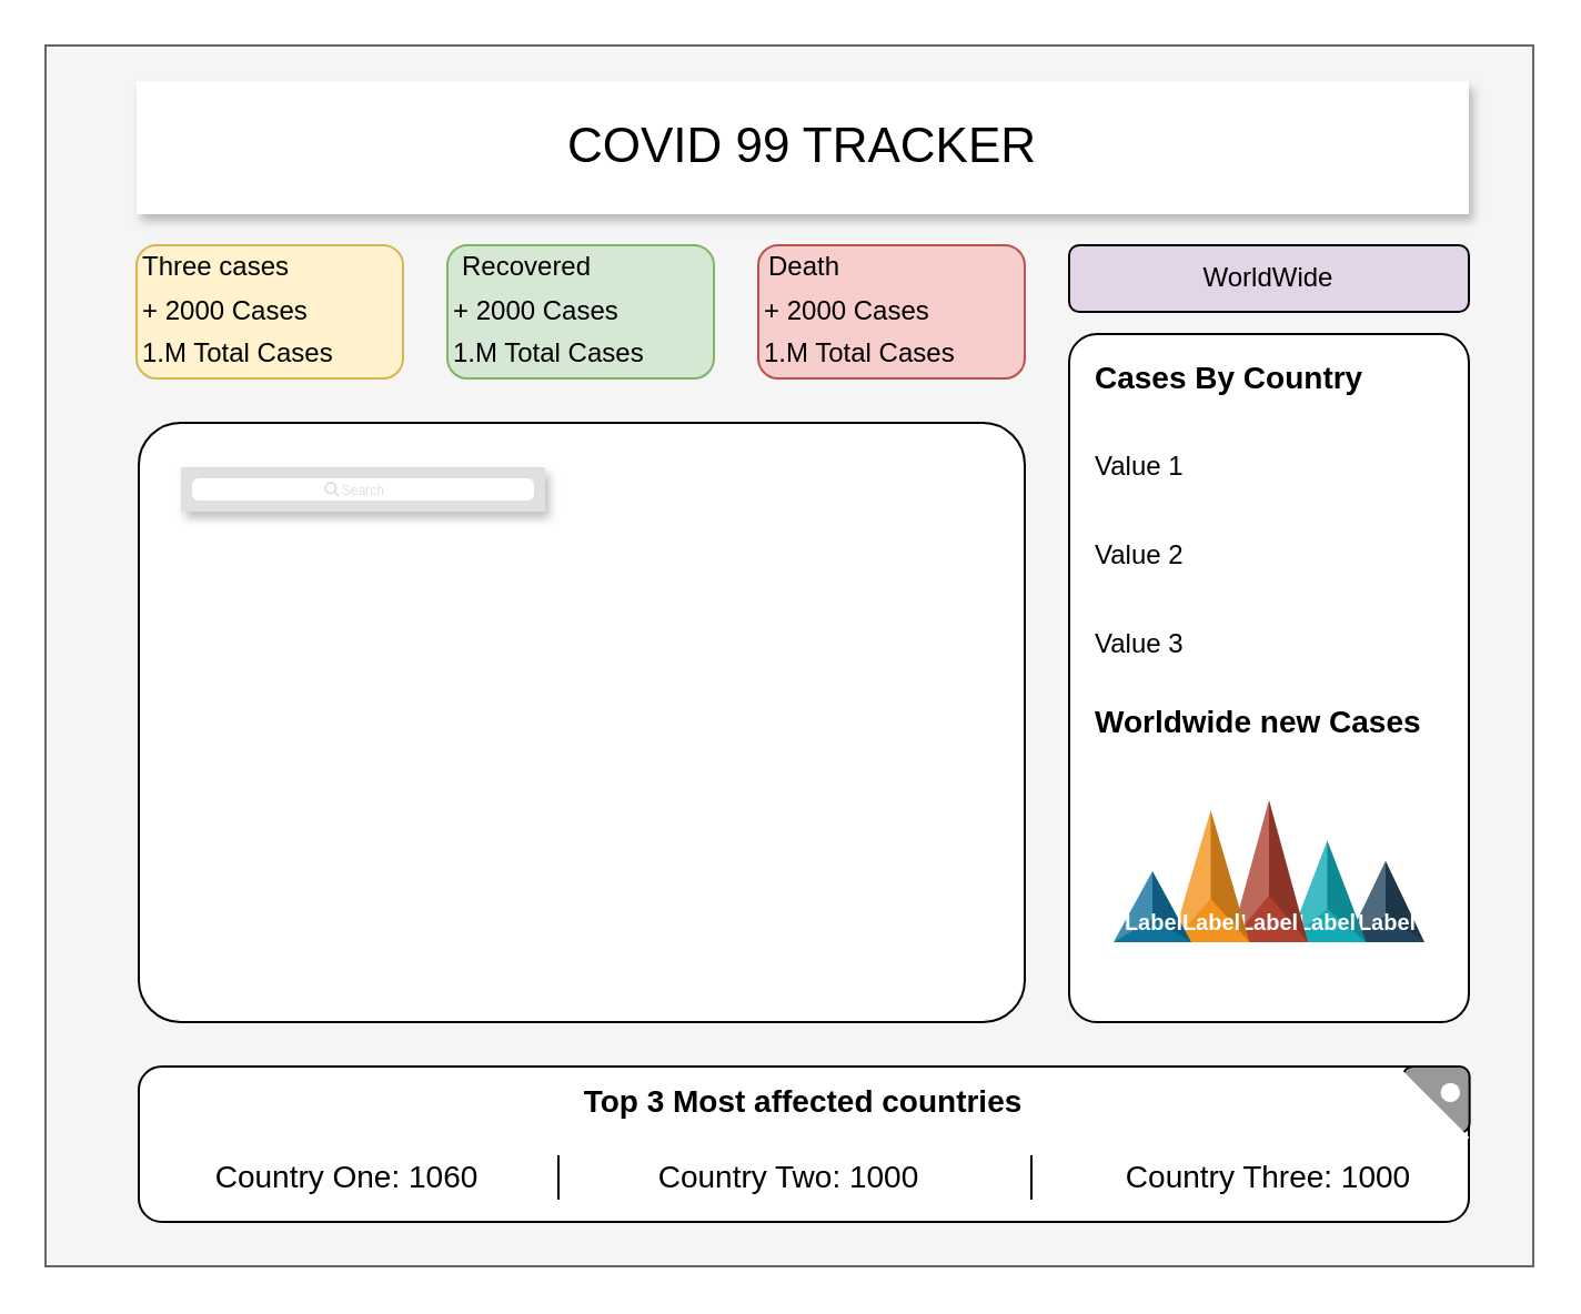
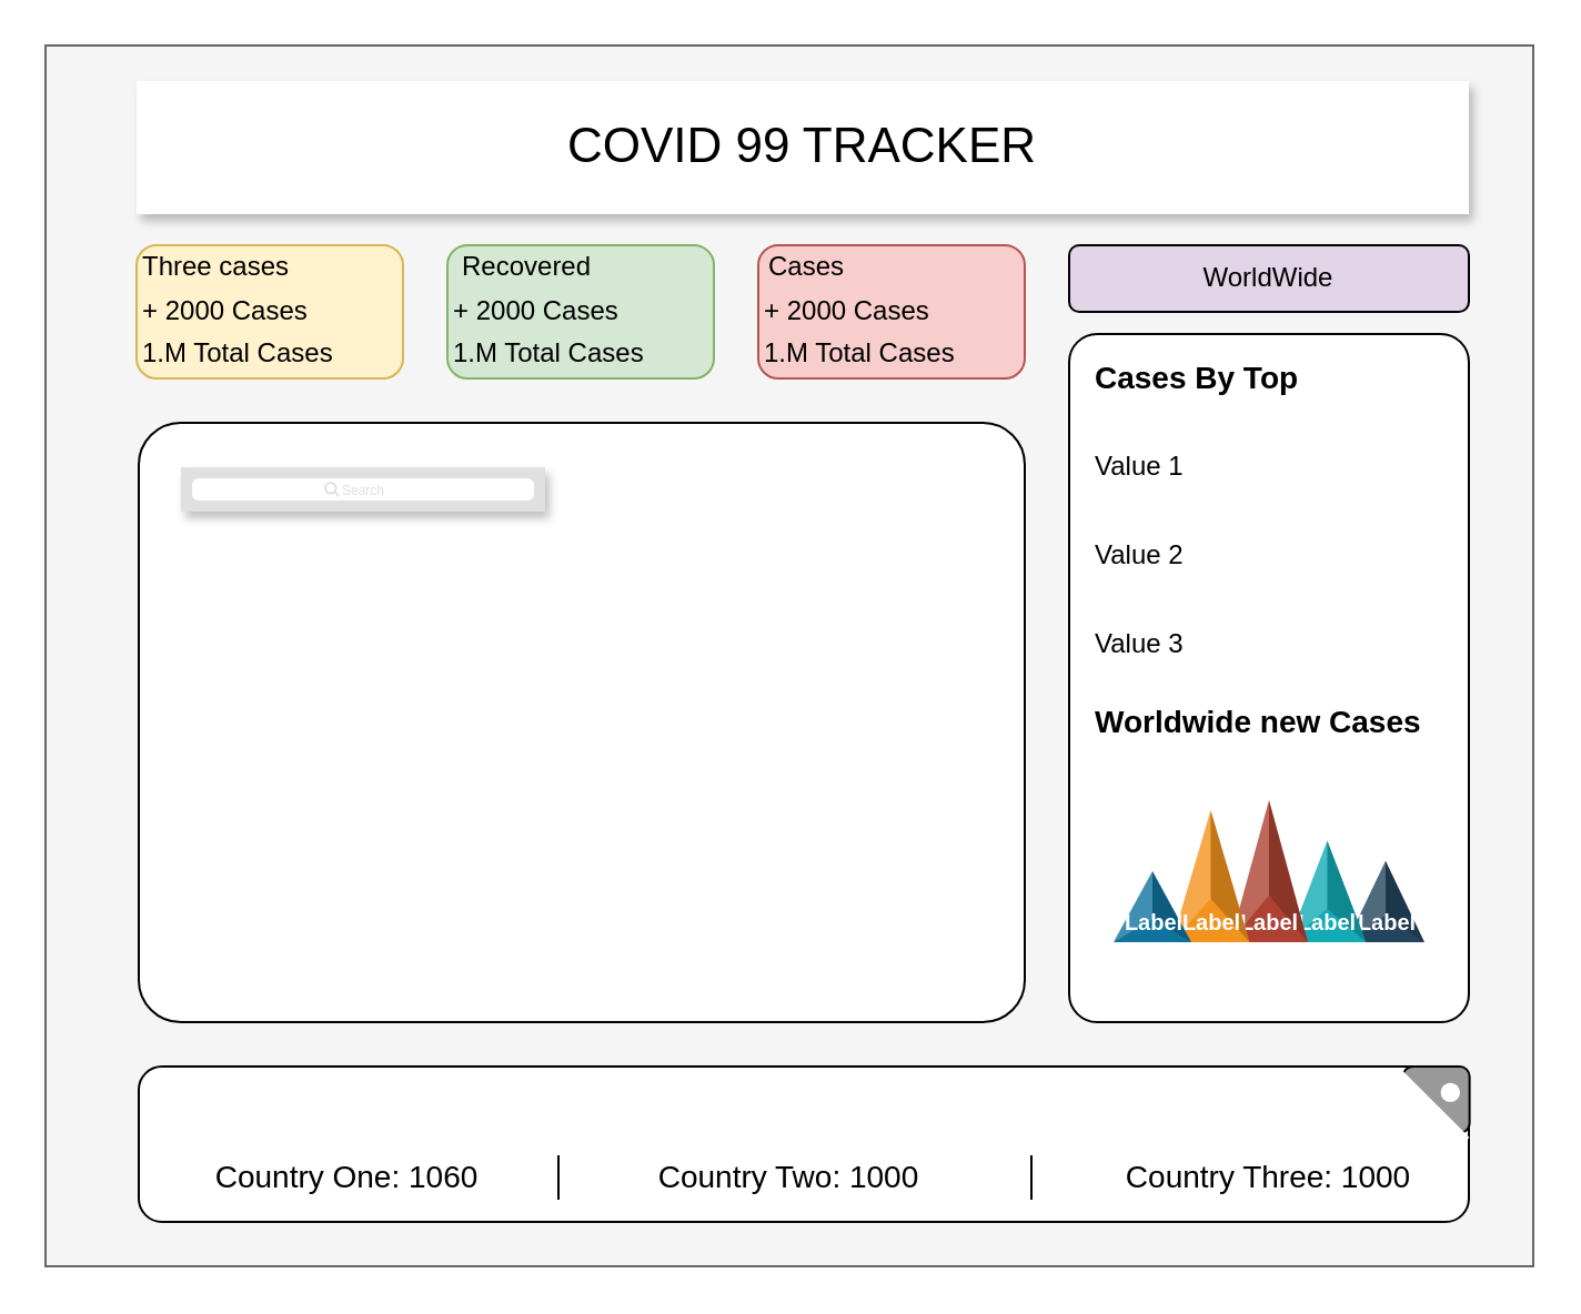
  <mxCell id="0" />
  <mxCell id="1" parent="0" />
  <mxCell id="2" value="" style="rounded=0;whiteSpace=wrap;html=1;fillColor=#f5f5f5;strokeColor=#666666;fontColor=#333333;" parent="1" vertex="1"><mxGeometry x="20" y="20" width="670" height="550" as="geometry" /></mxCell>
  <mxCell id="3" value="&lt;font style=&quot;font-size: 22px&quot;&gt;COVID 99 TRACKER&lt;/font&gt;" style="text;html=1;align=center;verticalAlign=middle;whiteSpace=wrap;rounded=0;fillColor=#ffffff;shadow=1;" parent="1" vertex="1"><mxGeometry x="61" y="36" width="600" height="60" as="geometry" /></mxCell>
  <mxCell id="4" value="WorldWide" style="rounded=1;whiteSpace=wrap;html=1;fillColor=#e1d5e7;" parent="1" vertex="1"><mxGeometry x="481" y="110" width="180" height="30" as="geometry" /></mxCell>
  <mxCell id="5" value="" style="rounded=1;whiteSpace=wrap;html=1;fillColor=#fff2cc;strokeColor=#d6b656;" parent="1" vertex="1"><mxGeometry x="61" y="110" width="120" height="60" as="geometry" /></mxCell>
  <mxCell id="6" value="Three cases" style="text;html=1;strokeColor=none;fillColor=none;align=left;verticalAlign=middle;whiteSpace=wrap;rounded=0;" parent="1" vertex="1"><mxGeometry x="62" y="110" width="110" height="20" as="geometry" /></mxCell>
  <mxCell id="7" value="+ 2000 Cases" style="text;html=1;strokeColor=none;fillColor=none;align=left;verticalAlign=middle;whiteSpace=wrap;rounded=0;" parent="1" vertex="1"><mxGeometry x="62" y="130" width="110" height="20" as="geometry" /></mxCell>
  <mxCell id="8" value="1.M Total Cases" style="text;html=1;strokeColor=none;fillColor=none;align=left;verticalAlign=middle;whiteSpace=wrap;rounded=0;" parent="1" vertex="1"><mxGeometry x="62" y="149" width="110" height="20" as="geometry" /></mxCell>
  <mxCell id="9" value="" style="rounded=1;whiteSpace=wrap;html=1;strokeColor=#82b366;fillColor=#d5e8d4;" parent="1" vertex="1"><mxGeometry x="201" y="110" width="120" height="60" as="geometry" /></mxCell>
  <mxCell id="10" value="Recovered" style="text;html=1;strokeColor=none;fillColor=none;align=left;verticalAlign=middle;whiteSpace=wrap;rounded=0;" parent="1" vertex="1"><mxGeometry x="206" y="110" width="110" height="20" as="geometry" /></mxCell>
  <mxCell id="11" value="+ 2000 Cases" style="text;html=1;strokeColor=none;fillColor=none;align=left;verticalAlign=middle;whiteSpace=wrap;rounded=0;" parent="1" vertex="1"><mxGeometry x="202" y="130" width="110" height="20" as="geometry" /></mxCell>
  <mxCell id="12" value="1.M Total Cases" style="text;html=1;strokeColor=none;fillColor=none;align=left;verticalAlign=middle;whiteSpace=wrap;rounded=0;" parent="1" vertex="1"><mxGeometry x="202" y="149" width="110" height="20" as="geometry" /></mxCell>
  <mxCell id="13" value="" style="rounded=1;whiteSpace=wrap;html=1;strokeColor=#b85450;fillColor=#f8cecc;" parent="1" vertex="1"><mxGeometry x="341" y="110" width="120" height="60" as="geometry" /></mxCell>
- <mxCell id="14" value="Death" style="text;html=1;strokeColor=none;fillColor=none;align=left;verticalAlign=middle;whiteSpace=wrap;rounded=0;" parent="1" vertex="1"><mxGeometry x="344" y="110" width="110" height="20" as="geometry" /></mxCell>
+ <mxCell id="14" value="Cases" style="text;html=1;strokeColor=none;fillColor=none;align=left;verticalAlign=middle;whiteSpace=wrap;rounded=0;" parent="1" vertex="1"><mxGeometry x="344" y="110" width="110" height="20" as="geometry" /></mxCell>
  <mxCell id="15" value="+ 2000 Cases" style="text;html=1;strokeColor=none;fillColor=none;align=left;verticalAlign=middle;whiteSpace=wrap;rounded=0;" parent="1" vertex="1"><mxGeometry x="342" y="130" width="110" height="20" as="geometry" /></mxCell>
  <mxCell id="16" value="1.M Total Cases" style="text;html=1;strokeColor=none;fillColor=none;align=left;verticalAlign=middle;whiteSpace=wrap;rounded=0;" parent="1" vertex="1"><mxGeometry x="342" y="149" width="110" height="20" as="geometry" /></mxCell>
  <mxCell id="17" value="" style="rounded=1;whiteSpace=wrap;html=1;arcSize=7;" vertex="1" parent="1"><mxGeometry x="62" y="190" width="399" height="270" as="geometry" /></mxCell>
  <mxCell id="18" value="" style="rounded=1;whiteSpace=wrap;html=1;arcSize=7;" vertex="1" parent="1"><mxGeometry x="481" y="150" width="180" height="310" as="geometry" /></mxCell>
  <mxCell id="19" value="" style="shape=image;html=1;verticalAlign=top;verticalLabelPosition=bottom;labelBackgroundColor=#ffffff;imageAspect=0;aspect=fixed;image=https://cdn4.iconfinder.com/data/icons/small-n-flat/24/map-128.png;shadow=1;fillColor=#ffffff;" vertex="1" parent="1"><mxGeometry x="202" y="270" width="128" height="128" as="geometry" /></mxCell>
  <mxCell id="20" value="" style="shape=rect;fillColor=#e0e0e0;strokeColor=none;shadow=1;" vertex="1" parent="1"><mxGeometry x="81" y="210" width="164" height="20" as="geometry" /></mxCell>
  <mxCell id="21" value="" style="html=1;strokeWidth=1;shadow=0;dashed=0;shape=mxgraph.ios7ui.marginRect;rx=3;ry=3;rectMargin=5;strokeColor=none;" vertex="1" parent="20"><mxGeometry width="164" height="20" as="geometry" /></mxCell>
  <mxCell id="22" value="Search" style="shape=mxgraph.ios7.icons.looking_glass;strokeColor=#e0e0e0;fillColor=none;fontColor=#e0e0e0;labelPosition=right;verticalLabelPosition=middle;align=left;verticalAlign=middle;fontSize=6;fontStyle=0;spacingTop=2;" vertex="1" parent="20"><mxGeometry x="0.5" y="0.5" width="6" height="6" relative="1" as="geometry"><mxPoint x="-17" y="-3" as="offset" /></mxGeometry></mxCell>
- <mxCell id="23" value="Cases By Country" style="text;html=1;strokeColor=none;fillColor=none;align=left;verticalAlign=middle;whiteSpace=wrap;rounded=0;shadow=1;fontSize=14;fontStyle=1" vertex="1" parent="1"><mxGeometry x="491" y="160" width="130" height="20" as="geometry" /></mxCell>
+ <mxCell id="23" value="Cases By Top" style="text;html=1;strokeColor=none;fillColor=none;align=left;verticalAlign=middle;whiteSpace=wrap;rounded=0;shadow=1;fontSize=14;fontStyle=1" vertex="1" parent="1"><mxGeometry x="491" y="160" width="130" height="20" as="geometry" /></mxCell>
  <mxCell id="24" value="Worldwide new Cases" style="text;html=1;strokeColor=none;fillColor=none;align=left;verticalAlign=middle;whiteSpace=wrap;rounded=0;shadow=1;fontSize=14;fontStyle=1" vertex="1" parent="1"><mxGeometry x="491" y="315" width="160" height="20" as="geometry" /></mxCell>
  <mxCell id="25" value="" style="group" vertex="1" connectable="0" parent="1"><mxGeometry x="501" y="360" width="140" height="64" as="geometry" /></mxCell>
  <mxCell id="26" value="Label" style="verticalLabelPosition=middle;verticalAlign=bottom;html=1;shape=mxgraph.infographic.shadedTriangle;fillColor=#23445D;strokeColor=none;fontSize=10;labelPosition=center;align=center;fontColor=#FFFFFF;fontStyle=1;shadow=0;" vertex="1" parent="25"><mxGeometry x="105" y="27.429" width="35" height="36.571" as="geometry" /></mxCell>
  <mxCell id="27" value="Label" style="verticalLabelPosition=middle;verticalAlign=bottom;html=1;shape=mxgraph.infographic.shadedTriangle;fillColor=#12AAB5;strokeColor=none;fontSize=10;labelPosition=center;align=center;fontColor=#FFFFFF;fontStyle=1;shadow=0;" vertex="1" parent="25"><mxGeometry x="78.75" y="18.286" width="35" height="45.714" as="geometry" /></mxCell>
  <mxCell id="28" value="Label" style="verticalLabelPosition=middle;verticalAlign=bottom;html=1;shape=mxgraph.infographic.shadedTriangle;fillColor=#AE4132;strokeColor=none;fontSize=10;labelPosition=center;align=center;fontColor=#FFFFFF;fontStyle=1;shadow=0;" vertex="1" parent="25"><mxGeometry x="52.5" width="35" height="64" as="geometry" /></mxCell>
  <mxCell id="29" value="Label" style="verticalLabelPosition=middle;verticalAlign=bottom;html=1;shape=mxgraph.infographic.shadedTriangle;fillColor=#F2931E;strokeColor=none;fontSize=10;labelPosition=center;align=center;fontColor=#FFFFFF;fontStyle=1;shadow=0;" vertex="1" parent="25"><mxGeometry x="26.25" y="4.571" width="35" height="59.429" as="geometry" /></mxCell>
  <mxCell id="30" value="Label" style="verticalLabelPosition=middle;verticalAlign=bottom;html=1;shape=mxgraph.infographic.shadedTriangle;fillColor=#10739E;strokeColor=none;fontSize=10;labelPosition=center;align=center;fontColor=#FFFFFF;fontStyle=1;shadow=0;" vertex="1" parent="25"><mxGeometry y="32" width="35" height="32" as="geometry" /></mxCell>
  <mxCell id="31" value="" style="shape=table;html=1;whiteSpace=wrap;startSize=0;container=1;collapsible=0;childLayout=tableLayout;columnLines=0;rowLines=0;shadow=0;fillColor=#ffffff;fontSize=14;strokeColor=none;" vertex="1" parent="1"><mxGeometry x="491" y="190" width="150" height="120" as="geometry" /></mxCell>
  <mxCell id="32" value="" style="shape=partialRectangle;html=1;whiteSpace=wrap;collapsible=0;dropTarget=0;pointerEvents=0;fillColor=none;top=0;left=0;bottom=0;right=0;points=[[0,0.5],[1,0.5]];portConstraint=eastwest;" vertex="1" parent="31"><mxGeometry width="150" height="40" as="geometry" /></mxCell>
  <mxCell id="33" value="Value 1" style="shape=partialRectangle;html=1;whiteSpace=wrap;connectable=0;fillColor=none;top=0;left=0;bottom=0;right=0;overflow=hidden;align=left;" vertex="1" parent="32"><mxGeometry width="150" height="40" as="geometry" /></mxCell>
  <mxCell id="34" value="" style="shape=partialRectangle;html=1;whiteSpace=wrap;collapsible=0;dropTarget=0;pointerEvents=0;fillColor=none;top=0;left=0;bottom=0;right=0;points=[[0,0.5],[1,0.5]];portConstraint=eastwest;" vertex="1" parent="31"><mxGeometry y="40" width="150" height="40" as="geometry" /></mxCell>
  <mxCell id="35" value="Value 2" style="shape=partialRectangle;html=1;whiteSpace=wrap;connectable=0;fillColor=none;top=0;left=0;bottom=0;right=0;overflow=hidden;align=left;" vertex="1" parent="34"><mxGeometry width="150" height="40" as="geometry" /></mxCell>
  <mxCell id="36" value="" style="shape=partialRectangle;html=1;whiteSpace=wrap;collapsible=0;dropTarget=0;pointerEvents=0;fillColor=none;top=0;left=0;bottom=0;right=0;points=[[0,0.5],[1,0.5]];portConstraint=eastwest;" vertex="1" parent="31"><mxGeometry y="80" width="150" height="40" as="geometry" /></mxCell>
  <mxCell id="37" value="Value 3" style="shape=partialRectangle;html=1;whiteSpace=wrap;connectable=0;fillColor=none;top=0;left=0;bottom=0;right=0;overflow=hidden;align=left;" vertex="1" parent="36"><mxGeometry width="150" height="40" as="geometry" /></mxCell>
  <mxCell id="38" value="" style="rounded=1;whiteSpace=wrap;html=1;shadow=0;fontSize=14;" vertex="1" parent="1"><mxGeometry x="62" y="480" width="599" height="70" as="geometry" /></mxCell>
- <mxCell id="39" value="Top 3 Most affected countries" style="text;html=1;strokeColor=none;fillColor=none;align=center;verticalAlign=middle;whiteSpace=wrap;rounded=0;shadow=0;fontSize=14;fontStyle=1" vertex="1" parent="1"><mxGeometry x="251" y="486" width="221" height="20" as="geometry" /></mxCell>
  <mxCell id="40" value="Country One: 1060" style="text;html=1;strokeColor=none;fillColor=none;align=center;verticalAlign=middle;whiteSpace=wrap;rounded=0;shadow=0;fontSize=14;" vertex="1" parent="1"><mxGeometry x="91" y="520" width="130" height="20" as="geometry" /></mxCell>
  <mxCell id="41" value="Country Two: 1000" style="text;html=1;strokeColor=none;fillColor=none;align=center;verticalAlign=middle;whiteSpace=wrap;rounded=0;shadow=0;fontSize=14;" vertex="1" parent="1"><mxGeometry x="290" y="520" width="130" height="20" as="geometry" /></mxCell>
  <mxCell id="42" value="Country Three: 1000" style="text;html=1;strokeColor=none;fillColor=none;align=center;verticalAlign=middle;whiteSpace=wrap;rounded=0;shadow=0;fontSize=14;" vertex="1" parent="1"><mxGeometry x="501" y="520" width="140" height="20" as="geometry" /></mxCell>
  <mxCell id="43" value="" style="endArrow=none;html=1;fontSize=14;" edge="1" parent="1"><mxGeometry width="50" height="50" relative="1" as="geometry"><mxPoint x="251" y="540" as="sourcePoint" /><mxPoint x="251" y="520" as="targetPoint" /></mxGeometry></mxCell>
  <mxCell id="44" value="" style="endArrow=none;html=1;fontSize=14;" edge="1" parent="1"><mxGeometry width="50" height="50" relative="1" as="geometry"><mxPoint x="464" y="540" as="sourcePoint" /><mxPoint x="464" y="520" as="targetPoint" /></mxGeometry></mxCell>
  <mxCell id="45" value="" style="group;" vertex="1" connectable="0" parent="1"><mxGeometry x="610.001" y="480" width="49.61" height="52.209" as="geometry" /></mxCell>
  <mxCell id="46" value="" style="rounded=1;whiteSpace=wrap;html=1;sketch=0;fillColor=#999999;" vertex="1" parent="45"><mxGeometry x="21.309" width="30" height="30" as="geometry" /></mxCell>
  <mxCell id="47" value="" style="rounded=0;whiteSpace=wrap;html=1;sketch=0;fontColor=#333333;strokeColor=none;rotation=45;fillColor=#FFFFFF;" vertex="1" parent="45"><mxGeometry x="3.92" y="12.35" width="43" height="30" as="geometry" /></mxCell>
  <mxCell id="48" value="" style="ellipse;whiteSpace=wrap;html=1;aspect=fixed;rounded=0;sketch=0;strokeColor=none;" vertex="1" parent="45"><mxGeometry x="38.31" y="7.35" width="8.69" height="8.69" as="geometry" /></mxCell>
